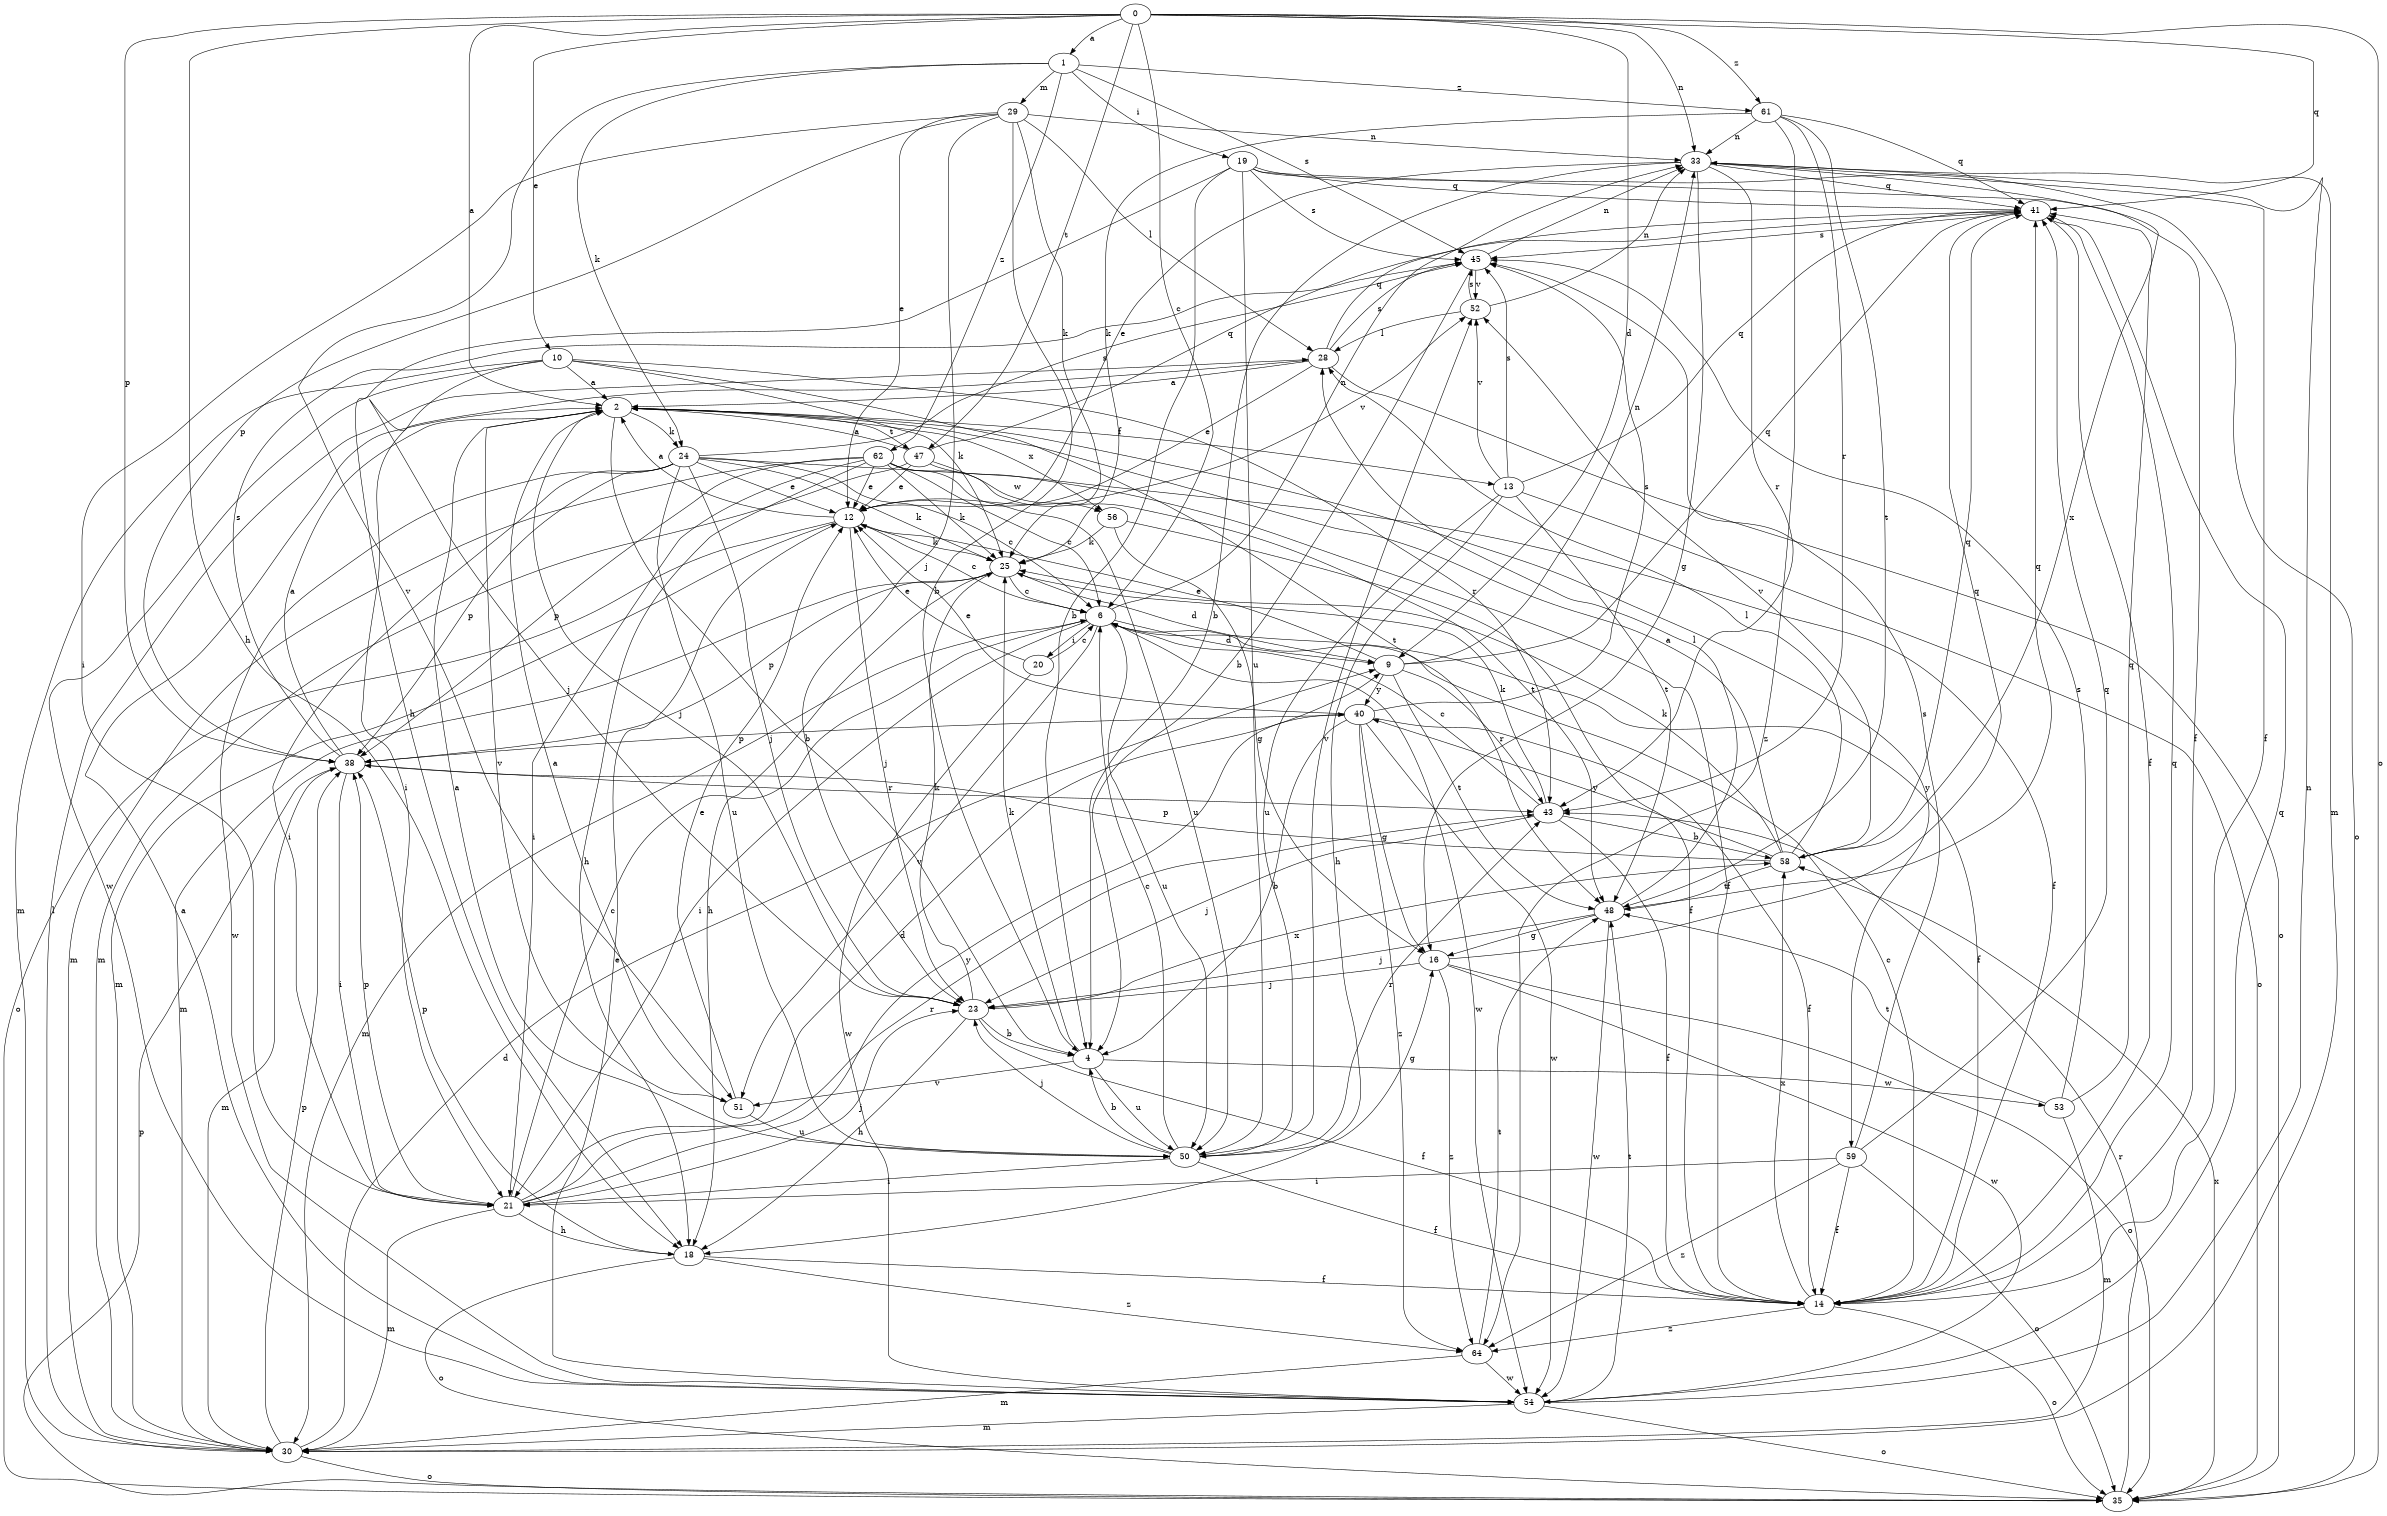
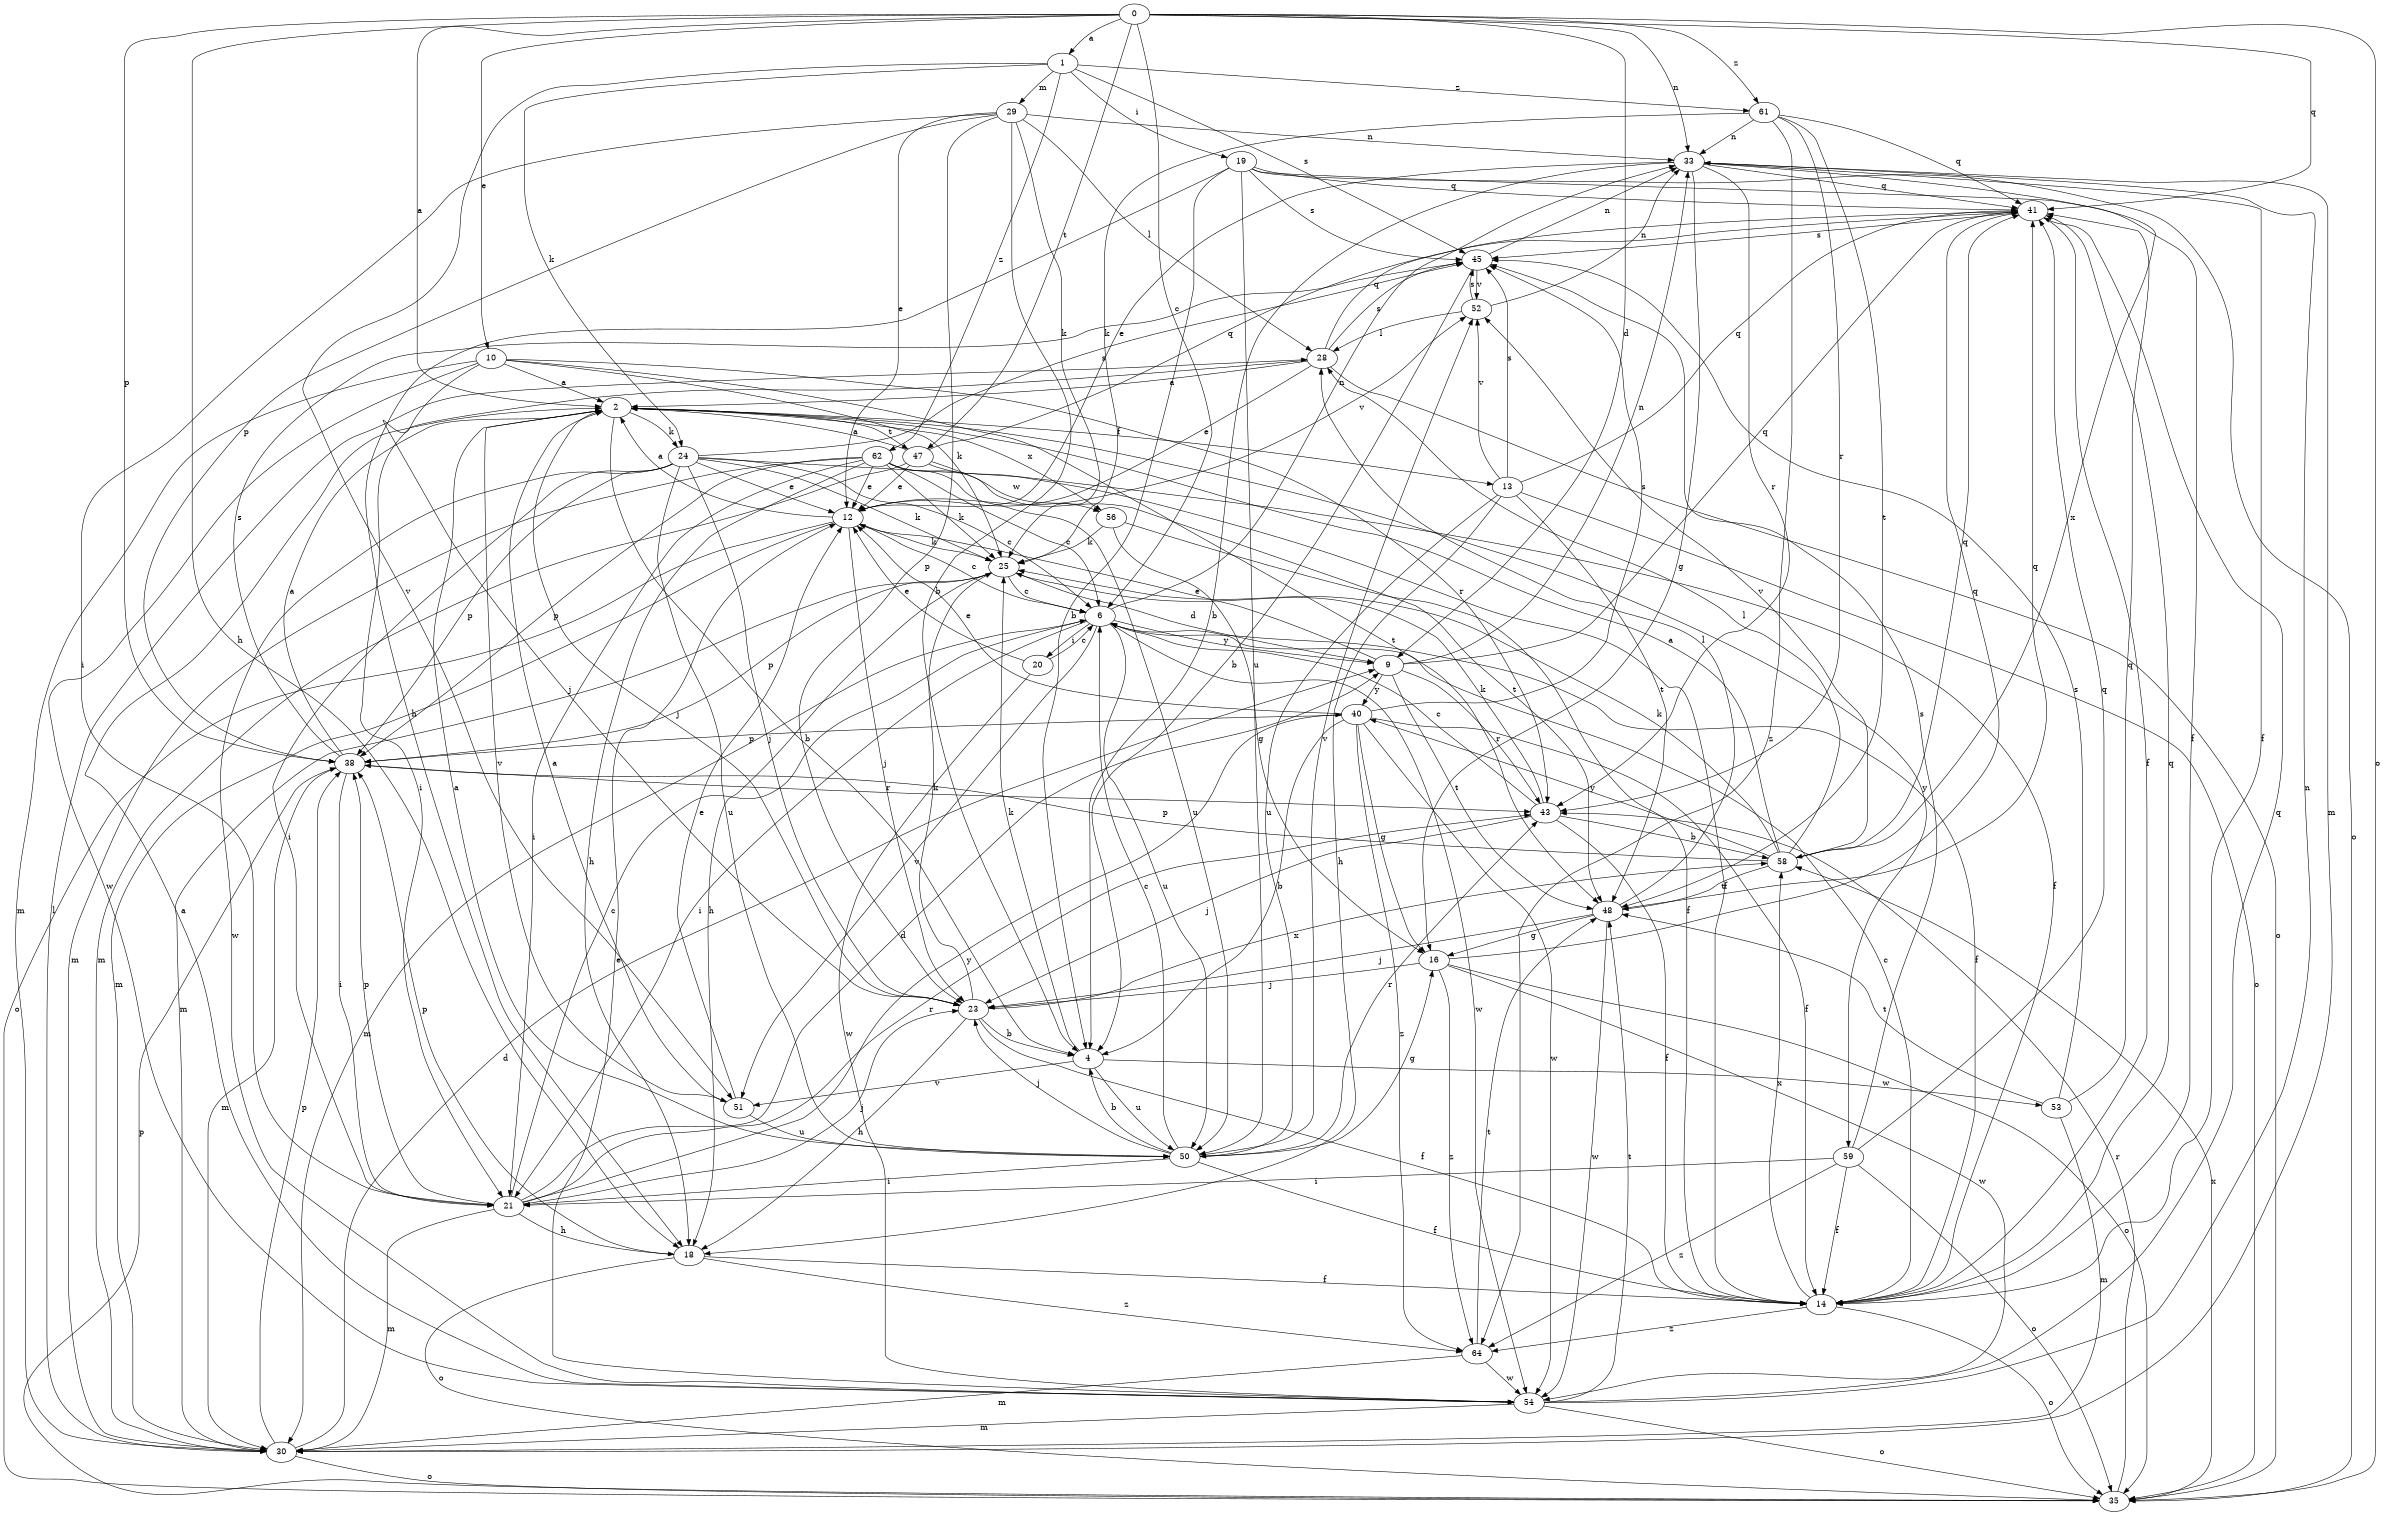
  strict digraph {
    0
    1
    2
    6
    9
    10
    18
    33
    35
    38
    41
    47
    61
    19
    24
    29
    45
    51
    62
    4
    13
    56
    59
    50
    14
    20
    21
    30
    54
    12
    43
    48
    n33 [label=40]
    23
    25
    64
    58
    16
    28
    52
    53
    0 -> 1 [label=a]
    0 -> 2 [label=a]
    0 -> 6 [label=c]
    0 -> 9 [label=d]
    0 -> 10 [label=e]
    0 -> 18 [label=h]
    0 -> 33 [label=n]
    0 -> 35 [label=o]
    0 -> 38 [label=p]
    0 -> 41 [label=q]
    0 -> 47 [label=t]
    0 -> 61 [label=z]
    1 -> 61 [label=z]
    1 -> 19 [label=i]
    1 -> 24 [label=k]
    1 -> 29 [label=m]
    1 -> 45 [label=s]
    1 -> 51 [label=v]
    1 -> 62 [label=z]
    2 -> 47 [label=t]
    2 -> 24 [label=k]
    2 -> 51 [label=v]
    2 -> 4 [label=b]
    2 -> 13 [label=f]
    2 -> 56 [label=x]
    2 -> 59 [label=y]
-   6 -> 9 [label=d]
+   6 -> 9 [label=y]
    6 -> 33 [label=n]
    6 -> 51 [label=v]
    6 -> 50 [label=u]
    6 -> 14 [label=f]
    6 -> 20 [label=i]
    6 -> 21 [label=i]
    6 -> 30 [label=m]
    6 -> 54 [label=w]
    9 -> 33 [label=n]
    9 -> 41 [label=q]
    9 -> 12 [label=e]
    9 -> 43 [label=r]
    9 -> 48 [label=t]
    9 -> n33 [label=y]
    10 -> 2 [label=a]
    10 -> 30 [label=m]
    10 -> 54 [label=w]
    10 -> 43 [label=r]
    10 -> 48 [label=t]
    10 -> 23 [label=j]
    10 -> 25 [label=k]
    18 -> 35 [label=o]
    18 -> 38 [label=p]
    18 -> 14 [label=f]
    18 -> 64 [label=z]
    33 -> 41 [label=q]
    33 -> 4 [label=b]
    33 -> 14 [label=f]
    33 -> 30 [label=m]
    33 -> 12 [label=e]
    33 -> 43 [label=r]
    33 -> 58 [label=x]
    33 -> 16 [label=g]
    35 -> 38 [label=p]
    35 -> 43 [label=r]
    35 -> 58 [label=x]
    38 -> 2 [label=a]
    38 -> 45 [label=s]
    38 -> 21 [label=i]
    38 -> 30 [label=m]
    38 -> 43 [label=r]
    41 -> 45 [label=s]
    41 -> 14 [label=f]
    47 -> 2 [label=a]
    47 -> 41 [label=q]
    47 -> 56 [label=w]
    47 -> 14 [label=f]
    47 -> 30 [label=m]
    47 -> 12 [label=e]
    61 -> 33 [label=n]
    61 -> 41 [label=q]
    61 -> 43 [label=r]
    61 -> 48 [label=t]
    61 -> 25 [label=k]
    61 -> 64 [label=z]
    19 -> 18 [label=h]
    19 -> 35 [label=o]
    19 -> 41 [label=q]
    19 -> 45 [label=s]
    19 -> 4 [label=b]
    19 -> 50 [label=u]
    19 -> 14 [label=f]
    24 -> 6 [label=c]
    24 -> 38 [label=p]
    24 -> 45 [label=s]
    24 -> 50 [label=u]
    24 -> 14 [label=f]
    24 -> 21 [label=i]
    24 -> 54 [label=w]
    24 -> 12 [label=e]
    24 -> 23 [label=j]
    24 -> 25 [label=k]
    29 -> 33 [label=n]
    29 -> 38 [label=p]
    29 -> 4 [label=b]
    29 -> 21 [label=i]
    29 -> 12 [label=e]
-   29 -> 23 [label=j]
+   29 -> 23 [label=p]
    29 -> 25 [label=k]
    29 -> 28 [label=l]
    45 -> 33 [label=n]
    45 -> 4 [label=b]
    45 -> 52 [label=v]
    51 -> 2 [label=a]
    51 -> 50 [label=u]
    51 -> 12 [label=e]
    62 -> 6 [label=c]
    62 -> 18 [label=h]
    62 -> 38 [label=p]
    62 -> 50 [label=u]
    62 -> 21 [label=i]
    62 -> 30 [label=m]
    62 -> 12 [label=e]
    62 -> 48 [label=t]
    62 -> 25 [label=k]
    4 -> 51 [label=v]
    4 -> 50 [label=u]
    4 -> 25 [label=k]
    4 -> 53 [label=w]
    13 -> 18 [label=h]
    13 -> 35 [label=o]
    13 -> 41 [label=q]
    13 -> 45 [label=s]
    13 -> 50 [label=u]
    13 -> 48 [label=t]
    13 -> 52 [label=v]
    56 -> 14 [label=f]
    56 -> 25 [label=k]
    56 -> 16 [label=g]
    59 -> 35 [label=o]
    59 -> 41 [label=q]
    59 -> 45 [label=s]
    59 -> 14 [label=f]
    59 -> 21 [label=i]
    59 -> 64 [label=z]
    50 -> 2 [label=a]
    50 -> 6 [label=c]
    50 -> 4 [label=b]
    50 -> 14 [label=f]
    50 -> 21 [label=i]
    50 -> 43 [label=r]
    50 -> 23 [label=j]
    50 -> 16 [label=g]
    50 -> 52 [label=v]
    14 -> 6 [label=c]
    14 -> 35 [label=o]
    14 -> 41 [label=q]
    14 -> 64 [label=z]
    14 -> 58 [label=x]
    20 -> 6 [label=c]
    20 -> 54 [label=w]
    20 -> 12 [label=e]
    21 -> 6 [label=c]
    21 -> 9 [label=d]
    21 -> 18 [label=h]
    21 -> 38 [label=p]
    21 -> 30 [label=m]
    21 -> 43 [label=r]
    21 -> n33 [label=y]
    21 -> 23 [label=j]
    30 -> 9 [label=d]
    30 -> 35 [label=o]
    30 -> 38 [label=p]
    30 -> 28 [label=l]
    54 -> 2 [label=a]
    54 -> 33 [label=n]
    54 -> 35 [label=o]
    54 -> 41 [label=q]
    54 -> 30 [label=m]
    54 -> 12 [label=e]
    54 -> 48 [label=t]
    12 -> 2 [label=a]
    12 -> 6 [label=c]
    12 -> 35 [label=o]
    12 -> 30 [label=m]
    12 -> 23 [label=j]
    12 -> 25 [label=k]
    12 -> 52 [label=v]
    43 -> 6 [label=c]
    43 -> 14 [label=f]
    43 -> 23 [label=j]
    43 -> 25 [label=k]
    43 -> 58 [label=b]
    48 -> 41 [label=q]
    48 -> 54 [label=w]
    48 -> 23 [label=j]
    48 -> 16 [label=g]
    48 -> 28 [label=l]
    n33 -> 38 [label=p]
    n33 -> 45 [label=s]
    n33 -> 4 [label=b]
    n33 -> 14 [label=f]
    n33 -> 54 [label=w]
    n33 -> 12 [label=e]
    n33 -> 64 [label=z]
    n33 -> 16 [label=g]
    23 -> 2 [label=j]
    23 -> 18 [label=h]
    23 -> 4 [label=b]
    23 -> 14 [label=f]
    23 -> 25 [label=k]
    23 -> 58 [label=x]
    25 -> 6 [label=c]
    25 -> 9 [label=d]
    25 -> 18 [label=h]
    25 -> 38 [label=p]
    25 -> 30 [label=m]
    64 -> 30 [label=m]
    64 -> 54 [label=w]
    64 -> 48 [label=t]
    58 -> 2 [label=a]
    58 -> 38 [label=p]
    58 -> 41 [label=q]
    58 -> 48 [label=t]
    58 -> n33 [label=y]
    58 -> 25 [label=k]
    58 -> 28 [label=l]
    58 -> 52 [label=v]
    16 -> 35 [label=o]
    16 -> 41 [label=q]
    16 -> 54 [label=w]
    16 -> 23 [label=j]
    16 -> 64 [label=z]
    28 -> 2 [label=a]
    28 -> 35 [label=o]
    28 -> 41 [label=q]
    28 -> 45 [label=s]
    28 -> 21 [label=i]
    28 -> 12 [label=e]
    52 -> 33 [label=n]
    52 -> 45 [label=s]
    52 -> 28 [label=l]
    53 -> 41 [label=q]
    53 -> 45 [label=s]
    53 -> 30 [label=m]
    53 -> 48 [label=t]
  }
